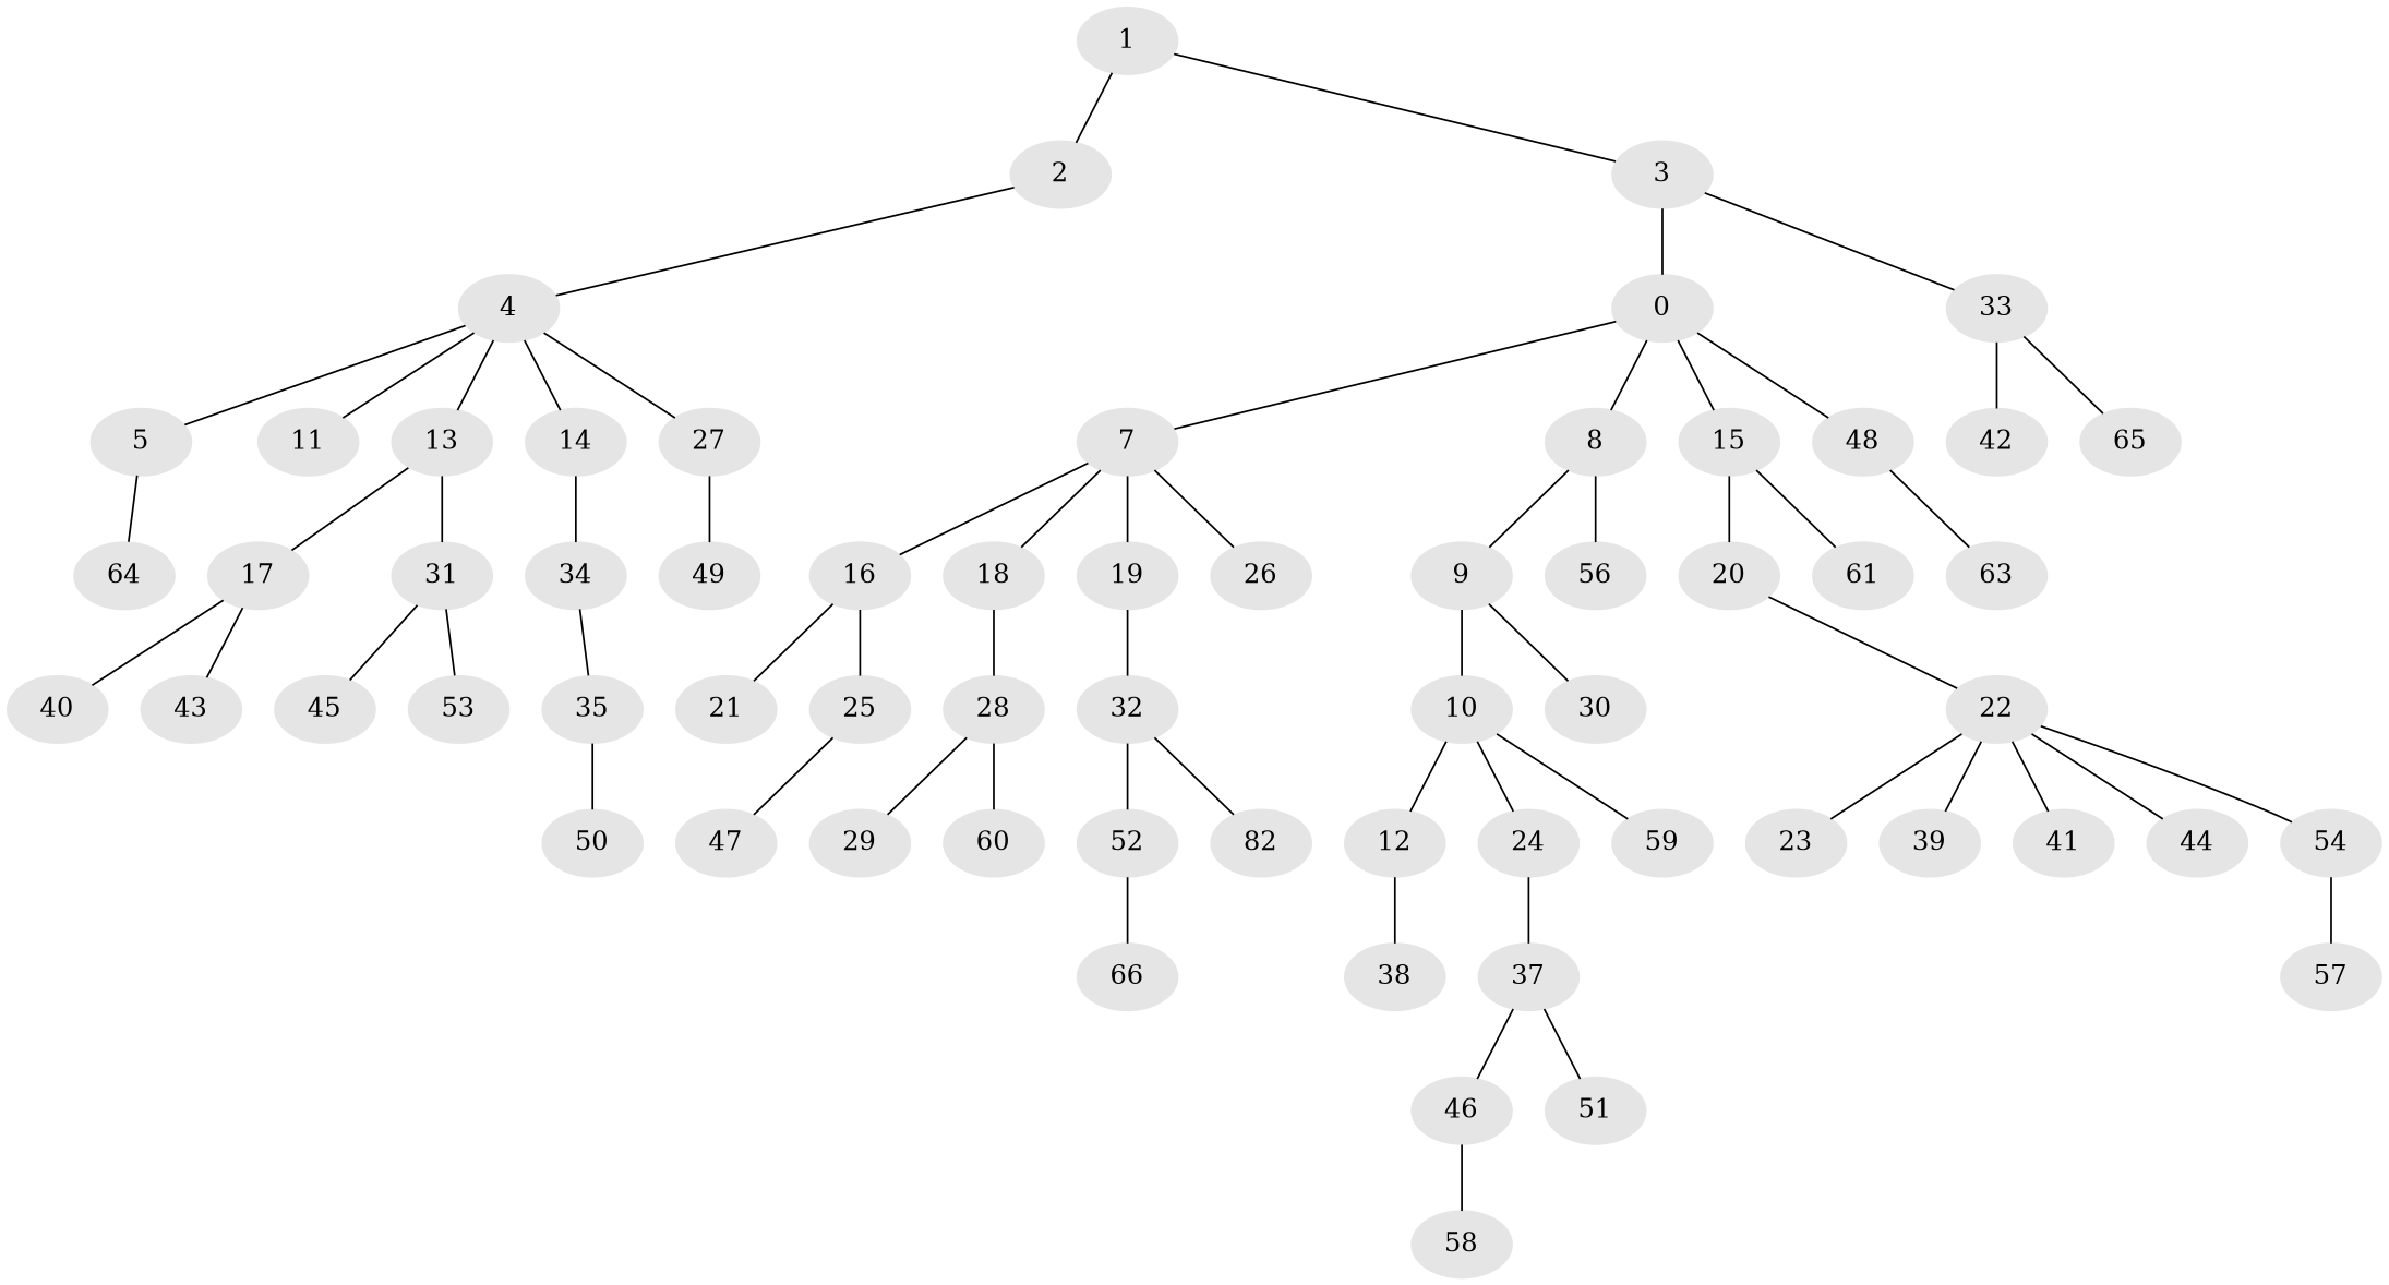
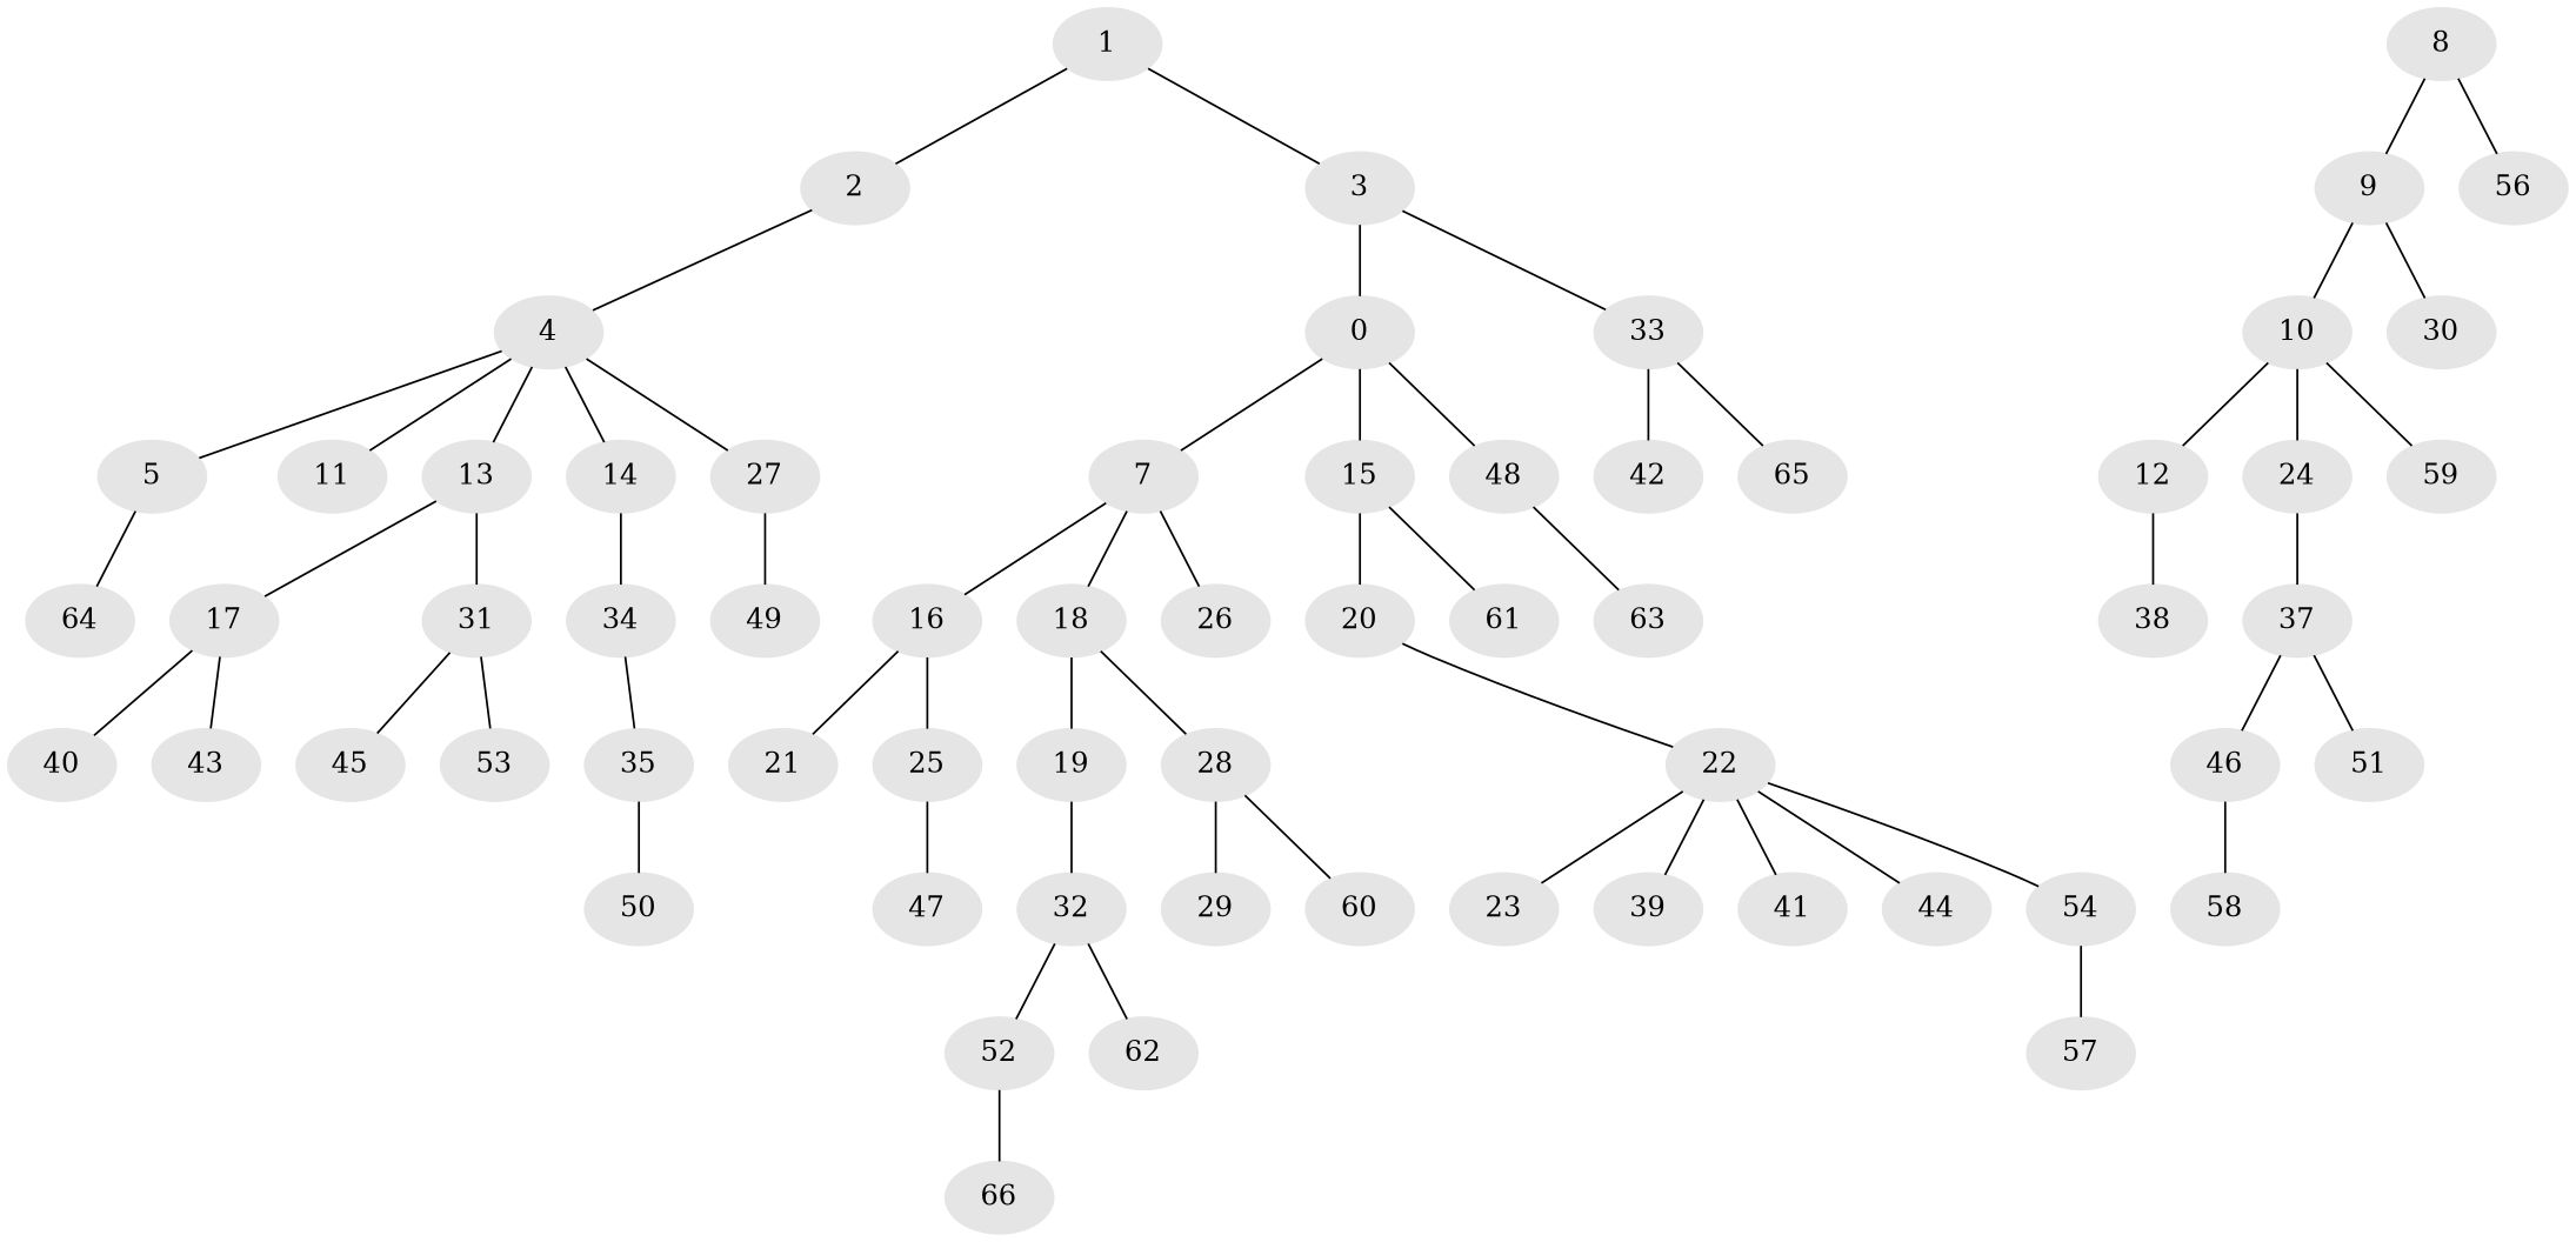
  graph {
    node [color=gray90 style=filled]
    1
    2
    3
    4
    n5 [label=0]
    33
    5
    11
    13
    14
    27
    7
    8
    15
    48
    42
    65
    64
    17
    31
    34
    49
    16
    18
    19
    26
    9
    56
    20
    61
    63
    21
    25
    28
    32
    10
    30
    12
    24
    59
    38
    37
    40
    43
    45
    53
    35
    22
    47
    29
    60
    52
-   62 [label=82]
+   62
    23
    39
    41
    44
    54
    57
    46
    51
    66
    50
    58
    1 -- 2
    1 -- 3
    2 -- 4
    3 -- n5
    3 -- 33
    4 -- 5
    4 -- 11
    4 -- 13
    4 -- 14
    4 -- 27
    n5 -- 7
-   n5 -- 8
    n5 -- 15
    n5 -- 48
    33 -- 42
    33 -- 65
    5 -- 64
    13 -- 17
    13 -- 31
    14 -- 34
    27 -- 49
    7 -- 16
    7 -- 18
-   7 -- 19
+   18 -- 19
    7 -- 26
    8 -- 9
    8 -- 56
    15 -- 20
    15 -- 61
    48 -- 63
    17 -- 40
    17 -- 43
    31 -- 45
    31 -- 53
    34 -- 35
    16 -- 21
    16 -- 25
    18 -- 28
    19 -- 32
    9 -- 10
    9 -- 30
    20 -- 22
    25 -- 47
    28 -- 29
    28 -- 60
    32 -- 52
    32 -- 62
    10 -- 12
    10 -- 24
    10 -- 59
    12 -- 38
    24 -- 37
    37 -- 46
    37 -- 51
    35 -- 50
    22 -- 23
    22 -- 39
    22 -- 41
    22 -- 44
    22 -- 54
    52 -- 66
    54 -- 57
    46 -- 58
  }
